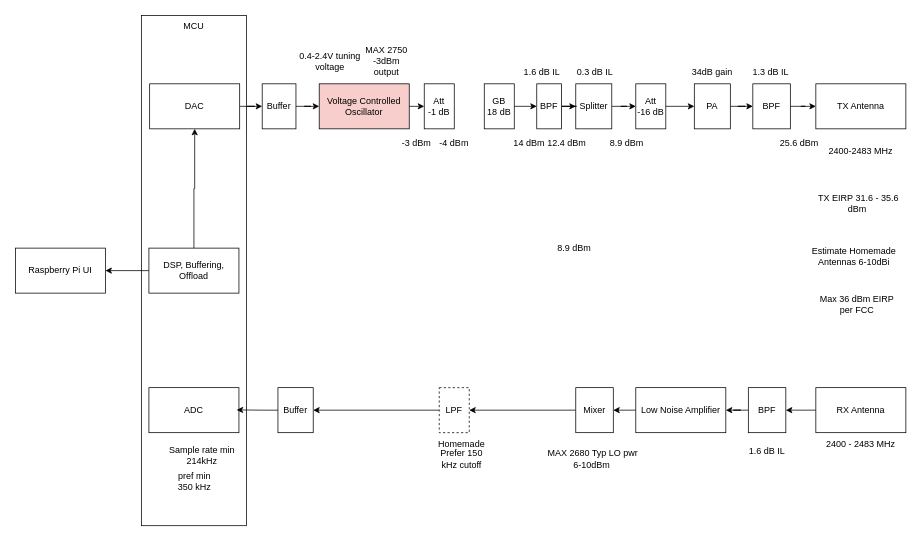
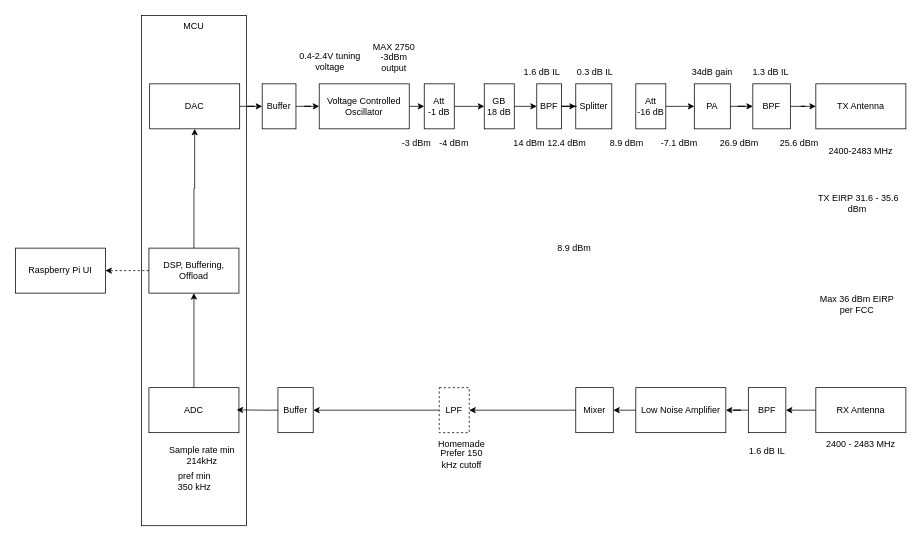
  <mxCell id="0" />
  <mxCell id="1" parent="0" />
  <mxCell id="2" value="" style="edgeStyle=orthogonalEdgeStyle;rounded=0;orthogonalLoop=1;jettySize=auto;html=1;" edge="1" parent="1" source="3" target="46"><mxGeometry relative="1" as="geometry" /></mxCell>
  <mxCell id="3" value="RX Antenna" style="rounded=0;whiteSpace=wrap;html=1;" parent="1" vertex="1"><mxGeometry x="1087" y="516" width="120" height="60" as="geometry" /></mxCell>
  <mxCell id="4" value="TX Antenna" style="rounded=0;whiteSpace=wrap;html=1;" parent="1" vertex="1"><mxGeometry x="1087" y="111" width="120" height="60" as="geometry" /></mxCell>
  <mxCell id="5" value="" style="edgeStyle=orthogonalEdgeStyle;rounded=0;orthogonalLoop=1;jettySize=auto;html=1;" parent="1" source="6" target="39" edge="1"><mxGeometry relative="1" as="geometry" /></mxCell>
  <mxCell id="6" value="DAC" style="rounded=0;whiteSpace=wrap;html=1;" parent="1" vertex="1"><mxGeometry x="199" y="111" width="120" height="60" as="geometry" /></mxCell>
  <mxCell id="7" style="edgeStyle=orthogonalEdgeStyle;rounded=0;orthogonalLoop=1;jettySize=auto;html=1;exitX=0;exitY=0.5;exitDx=0;exitDy=0;entryX=1;entryY=0.5;entryDx=0;entryDy=0;" edge="1" parent="1" source="8" target="12"><mxGeometry relative="1" as="geometry" /></mxCell>
  <mxCell id="8" value="Low Noise Amplifier" style="rounded=0;whiteSpace=wrap;html=1;" parent="1" vertex="1"><mxGeometry x="847" y="516" width="120" height="60" as="geometry" /></mxCell>
  <mxCell id="9" style="edgeStyle=orthogonalEdgeStyle;rounded=0;orthogonalLoop=1;jettySize=auto;html=1;exitX=1;exitY=0.5;exitDx=0;exitDy=0;entryX=0;entryY=0.5;entryDx=0;entryDy=0;" edge="1" parent="1" source="10" target="53"><mxGeometry relative="1" as="geometry" /></mxCell>
- <mxCell id="10" value="Voltage Controlled Oscillator" style="whiteSpace=wrap;html=1;fillColor=#f8cecc;" parent="1" vertex="1"><mxGeometry x="425" y="111" width="120" height="60" as="geometry" /></mxCell>
+ <mxCell id="10" value="Voltage Controlled Oscillator" style="whiteSpace=wrap;html=1;" parent="1" vertex="1"><mxGeometry x="425" y="111" width="120" height="60" as="geometry" /></mxCell>
  <mxCell id="11" style="edgeStyle=orthogonalEdgeStyle;rounded=0;orthogonalLoop=1;jettySize=auto;html=1;exitX=0;exitY=0.5;exitDx=0;exitDy=0;entryX=1;entryY=0.5;entryDx=0;entryDy=0;" edge="1" parent="1" source="12" target="18"><mxGeometry relative="1" as="geometry" /></mxCell>
  <mxCell id="12" value="Mixer" style="whiteSpace=wrap;html=1;" parent="1" vertex="1"><mxGeometry x="767" y="516" width="50" height="60" as="geometry" /></mxCell>
+ <mxCell id="13" value="" style="edgeStyle=orthogonalEdgeStyle;rounded=0;orthogonalLoop=1;jettySize=auto;html=1;" parent="1" source="14" target="23" edge="1"><mxGeometry relative="1" as="geometry" /></mxCell>
  <mxCell id="14" value="ADC" style="rounded=0;whiteSpace=wrap;html=1;" parent="1" vertex="1"><mxGeometry x="198" y="516" width="120" height="60" as="geometry" /></mxCell>
  <mxCell id="15" value="" style="edgeStyle=orthogonalEdgeStyle;rounded=0;orthogonalLoop=1;jettySize=auto;html=1;" parent="1" source="16" target="44" edge="1"><mxGeometry relative="1" as="geometry" /></mxCell>
  <mxCell id="16" value="PA" style="whiteSpace=wrap;html=1;" parent="1" vertex="1"><mxGeometry x="925" y="111" width="48" height="60" as="geometry" /></mxCell>
  <mxCell id="17" style="edgeStyle=orthogonalEdgeStyle;rounded=0;orthogonalLoop=1;jettySize=auto;html=1;exitX=0;exitY=0.5;exitDx=0;exitDy=0;entryX=1;entryY=0.5;entryDx=0;entryDy=0;" edge="1" parent="1" source="18" target="47"><mxGeometry relative="1" as="geometry" /></mxCell>
  <mxCell id="18" value="LPF" style="whiteSpace=wrap;html=1;dashed=1;" parent="1" vertex="1"><mxGeometry x="585" y="516" width="40" height="60" as="geometry" /></mxCell>
- <mxCell id="19" value="" style="edgeStyle=orthogonalEdgeStyle;rounded=0;orthogonalLoop=1;jettySize=auto;html=1;" edge="1" parent="1" source="20" target="55"><mxGeometry relative="1" as="geometry" /></mxCell>
  <mxCell id="20" value="Splitter" style="whiteSpace=wrap;html=1;" parent="1" vertex="1"><mxGeometry x="767" y="111" width="48" height="60" as="geometry" /></mxCell>
  <mxCell id="21" value="" style="edgeStyle=orthogonalEdgeStyle;rounded=0;orthogonalLoop=1;jettySize=auto;html=1;" parent="1" source="23" target="6" edge="1"><mxGeometry relative="1" as="geometry" /></mxCell>
- <mxCell id="22" value="" style="edgeStyle=orthogonalEdgeStyle;rounded=0;orthogonalLoop=1;jettySize=auto;html=1;" parent="1" source="23" target="36" edge="1"><mxGeometry relative="1" as="geometry" /></mxCell>
+ <mxCell id="22" value="" style="edgeStyle=orthogonalEdgeStyle;rounded=0;orthogonalLoop=1;jettySize=auto;html=1;dashed=1;" parent="1" source="23" target="36" edge="1"><mxGeometry relative="1" as="geometry" /></mxCell>
  <mxCell id="23" value="DSP, Buffering, Offload" style="whiteSpace=wrap;html=1;" parent="1" vertex="1"><mxGeometry x="198" y="330" width="120" height="60" as="geometry" /></mxCell>
  <mxCell id="24" value="Max 36 dBm EIRP per FCC" style="text;html=1;align=center;verticalAlign=middle;whiteSpace=wrap;rounded=0;" parent="1" vertex="1"><mxGeometry x="1087" y="390" width="110" height="30" as="geometry" /></mxCell>
  <mxCell id="25" value="2400-2483 MHz" style="text;html=1;align=center;verticalAlign=middle;whiteSpace=wrap;rounded=0;" parent="1" vertex="1"><mxGeometry x="1090" y="186" width="114" height="30" as="geometry" /></mxCell>
  <mxCell id="26" value="2400 - 2483 MHz" style="text;html=1;align=center;verticalAlign=middle;whiteSpace=wrap;rounded=0;" parent="1" vertex="1"><mxGeometry x="1097" y="576" width="100" height="30" as="geometry" /></mxCell>
  <mxCell id="27" value="Sample rate min 214kHz" style="text;html=1;align=center;verticalAlign=middle;whiteSpace=wrap;rounded=0;" parent="1" vertex="1"><mxGeometry x="219" y="591" width="100" height="30" as="geometry" /></mxCell>
- <mxCell id="28" value="MAX 2750 -3dBm output" style="text;html=1;align=center;verticalAlign=middle;whiteSpace=wrap;rounded=0;" parent="1" vertex="1"><mxGeometry x="485" y="66" width="60" height="30" as="geometry" /></mxCell>
+ <mxCell id="28" value="MAX 2750 -3dBm output" style="text;html=1;align=center;verticalAlign=middle;whiteSpace=wrap;rounded=0;" parent="1" vertex="1"><mxGeometry x="495" y="61" width="60" height="30" as="geometry" /></mxCell>
  <mxCell id="29" value="0.4-2.4V tuning voltage" style="text;html=1;align=center;verticalAlign=middle;whiteSpace=wrap;rounded=0;" parent="1" vertex="1"><mxGeometry x="394" y="66" width="91" height="30" as="geometry" /></mxCell>
  <mxCell id="30" value="&amp;nbsp;0.3 dB IL" style="text;html=1;align=center;verticalAlign=middle;whiteSpace=wrap;rounded=0;" parent="1" vertex="1"><mxGeometry x="761" y="81" width="60" height="30" as="geometry" /></mxCell>
- <mxCell id="31" value="MAX 2680 Typ LO pwr 6-10dBm&amp;nbsp;" style="text;html=1;align=center;verticalAlign=middle;whiteSpace=wrap;rounded=0;" parent="1" vertex="1"><mxGeometry x="725" y="596" width="130" height="30" as="geometry" /></mxCell>
  <mxCell id="32" value="34dB gain" style="text;html=1;align=center;verticalAlign=middle;whiteSpace=wrap;rounded=0;" parent="1" vertex="1"><mxGeometry x="899" y="81" width="100" height="30" as="geometry" /></mxCell>
  <mxCell id="33" value="pref min 350 kHz" style="text;html=1;align=center;verticalAlign=middle;whiteSpace=wrap;rounded=0;" parent="1" vertex="1"><mxGeometry x="229" y="626" width="60" height="30" as="geometry" /></mxCell>
  <mxCell id="34" value="Homemade" style="text;html=1;align=center;verticalAlign=middle;whiteSpace=wrap;rounded=0;" parent="1" vertex="1"><mxGeometry x="585" y="576" width="60" height="30" as="geometry" /></mxCell>
  <mxCell id="35" value="Prefer 150 kHz cutoff" style="text;html=1;align=center;verticalAlign=middle;whiteSpace=wrap;rounded=0;" parent="1" vertex="1"><mxGeometry x="585" y="596" width="60" height="30" as="geometry" /></mxCell>
  <mxCell id="36" value="Raspberry Pi UI" style="rounded=0;whiteSpace=wrap;html=1;" parent="1" vertex="1"><mxGeometry x="20" y="330" width="120" height="60" as="geometry" /></mxCell>
  <mxCell id="37" value="MCU&lt;div&gt;&lt;/div&gt;" style="rounded=0;whiteSpace=wrap;html=1;fillColor=none;verticalAlign=top;direction=south;" parent="1" vertex="1"><mxGeometry x="188" y="20" width="140" height="680" as="geometry" /></mxCell>
  <mxCell id="38" value="" style="edgeStyle=orthogonalEdgeStyle;rounded=0;orthogonalLoop=1;jettySize=auto;html=1;" edge="1" parent="1" source="39" target="10"><mxGeometry relative="1" as="geometry" /></mxCell>
  <mxCell id="39" value="Buffer" style="rounded=0;whiteSpace=wrap;html=1;" parent="1" vertex="1"><mxGeometry x="349" y="111" width="45" height="60" as="geometry" /></mxCell>
- <mxCell id="40" value="Estimate Homemade Antennas 6-10dBi" style="text;html=1;align=center;verticalAlign=middle;whiteSpace=wrap;rounded=0;" parent="1" vertex="1"><mxGeometry x="1072" y="326" width="132" height="30" as="geometry" /></mxCell>
  <mxCell id="41" value="" style="edgeStyle=orthogonalEdgeStyle;rounded=0;orthogonalLoop=1;jettySize=auto;html=1;" parent="1" source="42" target="20" edge="1"><mxGeometry relative="1" as="geometry" /></mxCell>
  <mxCell id="42" value="BPF" style="rounded=0;whiteSpace=wrap;html=1;" parent="1" vertex="1"><mxGeometry x="715" y="111" width="33" height="60" as="geometry" /></mxCell>
  <mxCell id="43" value="" style="edgeStyle=orthogonalEdgeStyle;rounded=0;orthogonalLoop=1;jettySize=auto;html=1;" edge="1" parent="1" source="44" target="4"><mxGeometry relative="1" as="geometry" /></mxCell>
  <mxCell id="44" value="BPF" style="rounded=0;whiteSpace=wrap;html=1;direction=south;" parent="1" vertex="1"><mxGeometry x="1003" y="111" width="50" height="60" as="geometry" /></mxCell>
  <mxCell id="45" value="" style="edgeStyle=orthogonalEdgeStyle;rounded=0;orthogonalLoop=1;jettySize=auto;html=1;" edge="1" parent="1" source="46" target="8"><mxGeometry relative="1" as="geometry" /></mxCell>
  <mxCell id="46" value="BPF" style="rounded=0;whiteSpace=wrap;html=1;direction=south;" parent="1" vertex="1"><mxGeometry x="997" y="516" width="50" height="60" as="geometry" /></mxCell>
  <mxCell id="47" value="Buffer" style="rounded=0;whiteSpace=wrap;html=1;" parent="1" vertex="1"><mxGeometry x="370" y="516" width="47" height="60" as="geometry" /></mxCell>
  <mxCell id="48" style="edgeStyle=orthogonalEdgeStyle;rounded=0;orthogonalLoop=1;jettySize=auto;html=1;exitX=0;exitY=0.5;exitDx=0;exitDy=0;entryX=0.773;entryY=0.093;entryDx=0;entryDy=0;entryPerimeter=0;" edge="1" parent="1" source="47" target="37"><mxGeometry relative="1" as="geometry" /></mxCell>
  <mxCell id="49" value="1.6 dB IL" style="text;html=1;align=center;verticalAlign=middle;whiteSpace=wrap;rounded=0;" vertex="1" parent="1"><mxGeometry x="691.5" y="81" width="60" height="30" as="geometry" /></mxCell>
  <mxCell id="50" value="1.6 dB IL" style="text;html=1;align=center;verticalAlign=middle;whiteSpace=wrap;rounded=0;" vertex="1" parent="1"><mxGeometry x="992" y="586" width="60" height="30" as="geometry" /></mxCell>
  <mxCell id="51" value="1.3 dB IL" style="text;html=1;align=center;verticalAlign=middle;whiteSpace=wrap;rounded=0;" vertex="1" parent="1"><mxGeometry x="997" y="81" width="60" height="30" as="geometry" /></mxCell>
+ <mxCell id="52" style="edgeStyle=orthogonalEdgeStyle;rounded=0;orthogonalLoop=1;jettySize=auto;html=1;exitX=1;exitY=0.5;exitDx=0;exitDy=0;entryX=0;entryY=0.5;entryDx=0;entryDy=0;" edge="1" parent="1" source="53" target="57"><mxGeometry relative="1" as="geometry" /></mxCell>
  <mxCell id="53" value="Att&lt;div&gt;-1 dB&lt;/div&gt;" style="rounded=0;whiteSpace=wrap;html=1;" vertex="1" parent="1"><mxGeometry x="565" y="111" width="40" height="60" as="geometry" /></mxCell>
  <mxCell id="54" style="edgeStyle=orthogonalEdgeStyle;rounded=0;orthogonalLoop=1;jettySize=auto;html=1;exitX=1;exitY=0.5;exitDx=0;exitDy=0;entryX=0;entryY=0.5;entryDx=0;entryDy=0;" edge="1" parent="1" source="55" target="16"><mxGeometry relative="1" as="geometry" /></mxCell>
  <mxCell id="55" value="Att&lt;div&gt;-16 dB&lt;/div&gt;" style="rounded=0;whiteSpace=wrap;html=1;" vertex="1" parent="1"><mxGeometry x="847" y="111" width="40" height="60" as="geometry" /></mxCell>
  <mxCell id="56" style="edgeStyle=orthogonalEdgeStyle;rounded=0;orthogonalLoop=1;jettySize=auto;html=1;exitX=1;exitY=0.5;exitDx=0;exitDy=0;entryX=0;entryY=0.5;entryDx=0;entryDy=0;" edge="1" parent="1" source="57" target="42"><mxGeometry relative="1" as="geometry" /></mxCell>
  <mxCell id="57" value="GB&lt;div&gt;18 dB&lt;/div&gt;" style="rounded=0;whiteSpace=wrap;html=1;" vertex="1" parent="1"><mxGeometry x="645" y="111" width="40" height="60" as="geometry" /></mxCell>
  <mxCell id="58" value="-3 dBm" style="text;html=1;align=center;verticalAlign=middle;whiteSpace=wrap;rounded=0;" vertex="1" parent="1"><mxGeometry x="525" y="176" width="60" height="30" as="geometry" /></mxCell>
  <mxCell id="59" value="-4 dBm" style="text;html=1;align=center;verticalAlign=middle;whiteSpace=wrap;rounded=0;" vertex="1" parent="1"><mxGeometry x="575" y="176" width="60" height="30" as="geometry" /></mxCell>
  <mxCell id="60" value="14 dBm" style="text;html=1;align=center;verticalAlign=middle;whiteSpace=wrap;rounded=0;" vertex="1" parent="1"><mxGeometry x="675" y="176" width="60" height="30" as="geometry" /></mxCell>
  <mxCell id="61" value="12.4 dBm" style="text;html=1;align=center;verticalAlign=middle;whiteSpace=wrap;rounded=0;" vertex="1" parent="1"><mxGeometry x="725" y="176" width="60" height="30" as="geometry" /></mxCell>
  <mxCell id="62" value="8.9 dBm" style="text;html=1;align=center;verticalAlign=middle;whiteSpace=wrap;rounded=0;" vertex="1" parent="1"><mxGeometry x="735" y="316" width="60" height="30" as="geometry" /></mxCell>
  <mxCell id="63" value="8.9 dBm" style="text;html=1;align=center;verticalAlign=middle;whiteSpace=wrap;rounded=0;" vertex="1" parent="1"><mxGeometry x="805" y="176" width="60" height="30" as="geometry" /></mxCell>
+ <mxCell id="64" value="-7.1 dBm" style="text;html=1;align=center;verticalAlign=middle;whiteSpace=wrap;rounded=0;" vertex="1" parent="1"><mxGeometry x="875" y="176" width="60" height="30" as="geometry" /></mxCell>
+ <mxCell id="65" value="26.9 dBm" style="text;html=1;align=center;verticalAlign=middle;whiteSpace=wrap;rounded=0;" vertex="1" parent="1"><mxGeometry x="955" y="176" width="60" height="30" as="geometry" /></mxCell>
  <mxCell id="66" value="25.6 dBm" style="text;html=1;align=center;verticalAlign=middle;whiteSpace=wrap;rounded=0;" vertex="1" parent="1"><mxGeometry x="1035" y="176" width="60" height="30" as="geometry" /></mxCell>
  <mxCell id="67" value="TX EIRP 31.6 - 35.6 dBm&amp;nbsp;" style="text;html=1;align=center;verticalAlign=middle;whiteSpace=wrap;rounded=0;" vertex="1" parent="1"><mxGeometry x="1084" y="256" width="120" height="30" as="geometry" /></mxCell>
